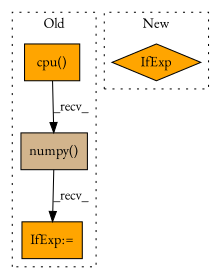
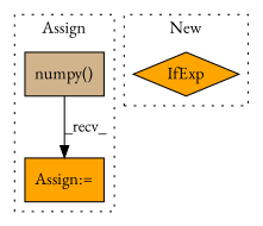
  digraph {
    fontname="EB Garamond"
    node [a=75 fillcolor=orange fontname="EB Garamond" s=3600 shape=box style=filled]
    edge [fontname="EB Garamond"]
-   n1 [l=9 label="cpu()"]
    n2 [fillcolor=tan l=17 label="numpy()"]
-   n3 [a=68 l=3 label="IfExp:=" s=3597]
+   n3 [a=68 l=3 label="Assign:=" s=3597]
    n4 [a=51 l="4,6" label=IfExp s="2165,2183" shape=diamond]
    subgraph cluster_1 {
-     label=Old
+     label=Assign
      style=dotted
-     n1
      n2
      n3
    }
    subgraph cluster_2 {
      label=New
      style=dotted
      n4
    }
-   n1 -> n2 [label=_recv_]
    n2 -> n3 [label=_recv_]
  }
